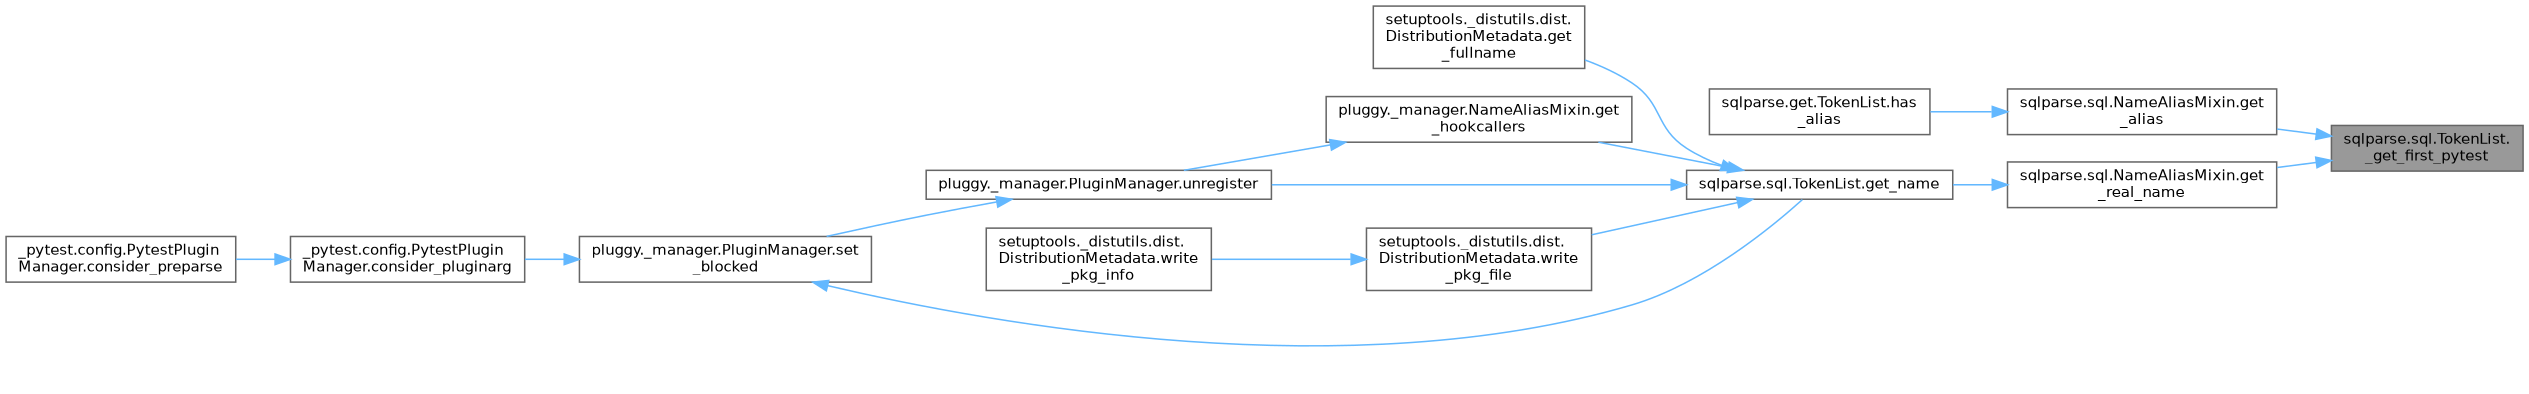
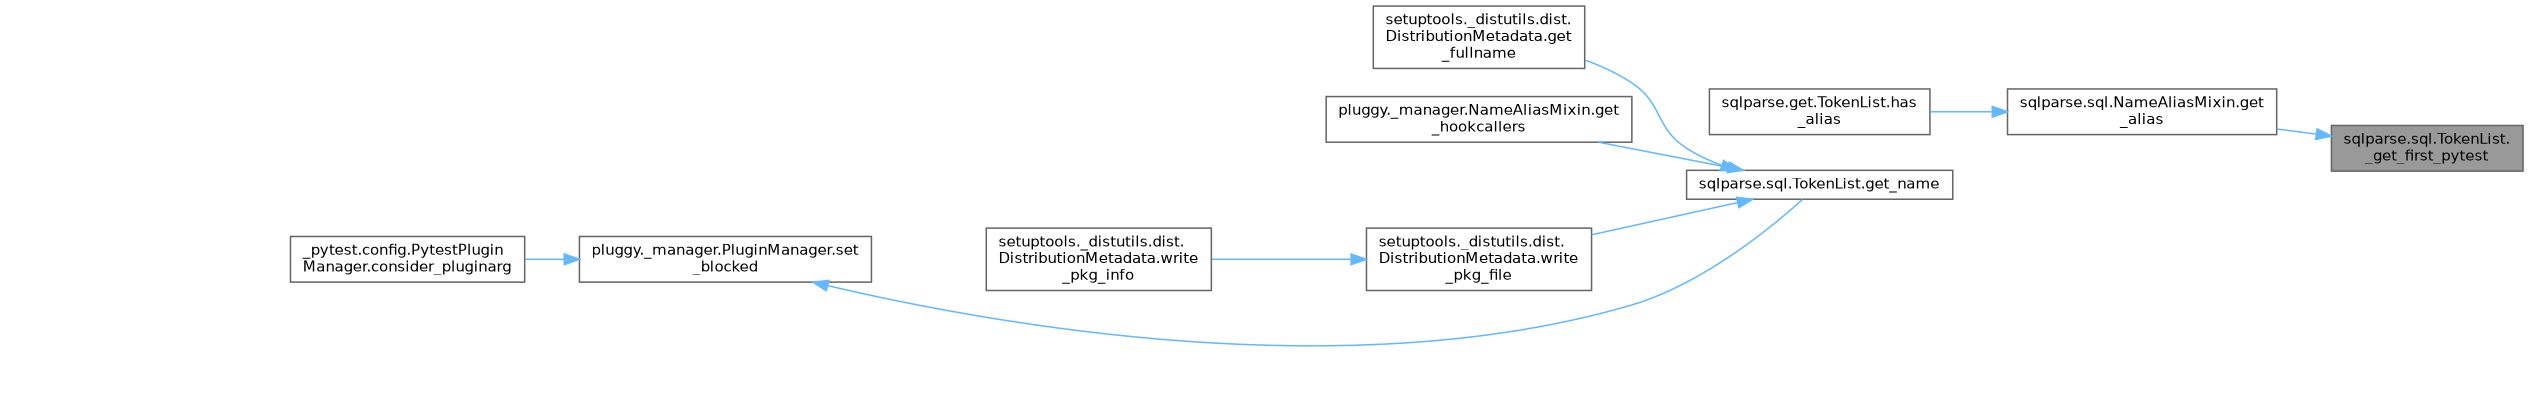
  digraph {
    rankdir=RL
    node [color=grey40 fillcolor=white fontname=Helvetica fontsize=10 shape=box style=filled]
    edge [color=steelblue1 dir=back fontname=Helvetica fontsize=10 labelfontname=Helvetica labelfontsize=10 style=solid]
    n1 [color=gray40 fillcolor=grey60 fontcolor=black height=0.2 label="sqlparse.sql.TokenList.\l_get_first_pytest" width=0.4]
    n2 [height=0.2 label="sqlparse.sql.NameAliasMixin.get\l_alias" width=0.4]
-   n3 [height=0.2 label="sqlparse.sql.NameAliasMixin.get\l_real_name" width=0.4]
    n4 [height=0.2 label="sqlparse.get.TokenList.has\l_alias" width=0.4]
    n5 [height=0.2 label="sqlparse.sql.TokenList.get_name" width=0.4]
    n6 [height=0.2 label="setuptools._distutils.dist.\lDistributionMetadata.get\l_fullname" width=0.4]
    n7 [height=0.2 label="pluggy._manager.NameAliasMixin.get\l_hookcallers" width=0.4]
-   n8 [height=0.2 label="pluggy._manager.PluginManager.unregister" width=0.4]
    n9 [height=0.2 label="setuptools._distutils.dist.\lDistributionMetadata.write\l_pkg_file" width=0.4]
    n10 [height=0.2 label="pluggy._manager.PluginManager.set\l_blocked" width=0.4]
    n11 [height=0.2 label="setuptools._distutils.dist.\lDistributionMetadata.write\l_pkg_info" width=0.4]
    n12 [height=0.2 label="_pytest.config.PytestPlugin\lManager.consider_pluginarg" width=0.4]
-   n13 [height=0.2 label="_pytest.config.PytestPlugin\lManager.consider_preparse" width=0.4]
    n1 -> n2
-   n1 -> n3
    n2 -> n4
-   n3 -> n5
    n5 -> n6
    n5 -> n7
-   n5 -> n8
    n5 -> n9
-   n7 -> n8
-   n8 -> n10
    n9 -> n11
    n10 -> n5
    n10 -> n12
-   n12 -> n13
  }
